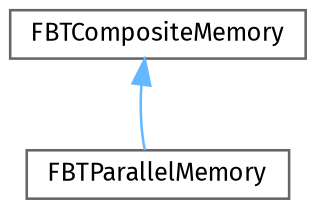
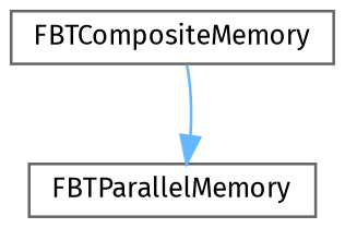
  digraph {
    rankdir=TB
    fontname="Fira Sans"
    node [color=grey40 fillcolor=white fontname="Fira Sans" fontsize=10 shape=box style=filled]
    n1 [height=0.2 label=FBTCompositeMemory width=0.4]
    n2 [height=0.2 label=FBTParallelMemory width=0.4]
-   n1 -> n2 [color=steelblue1 dir=back fontname="Fira Sans" fontsize=10 labelfontname=Helvetica labelfontsize=10 style=solid]
+   n2 -> n1 [color=steelblue1 dir=back fontname="Fira Sans" fontsize=10 labelfontname=Helvetica labelfontsize=10 style=solid]
  }
